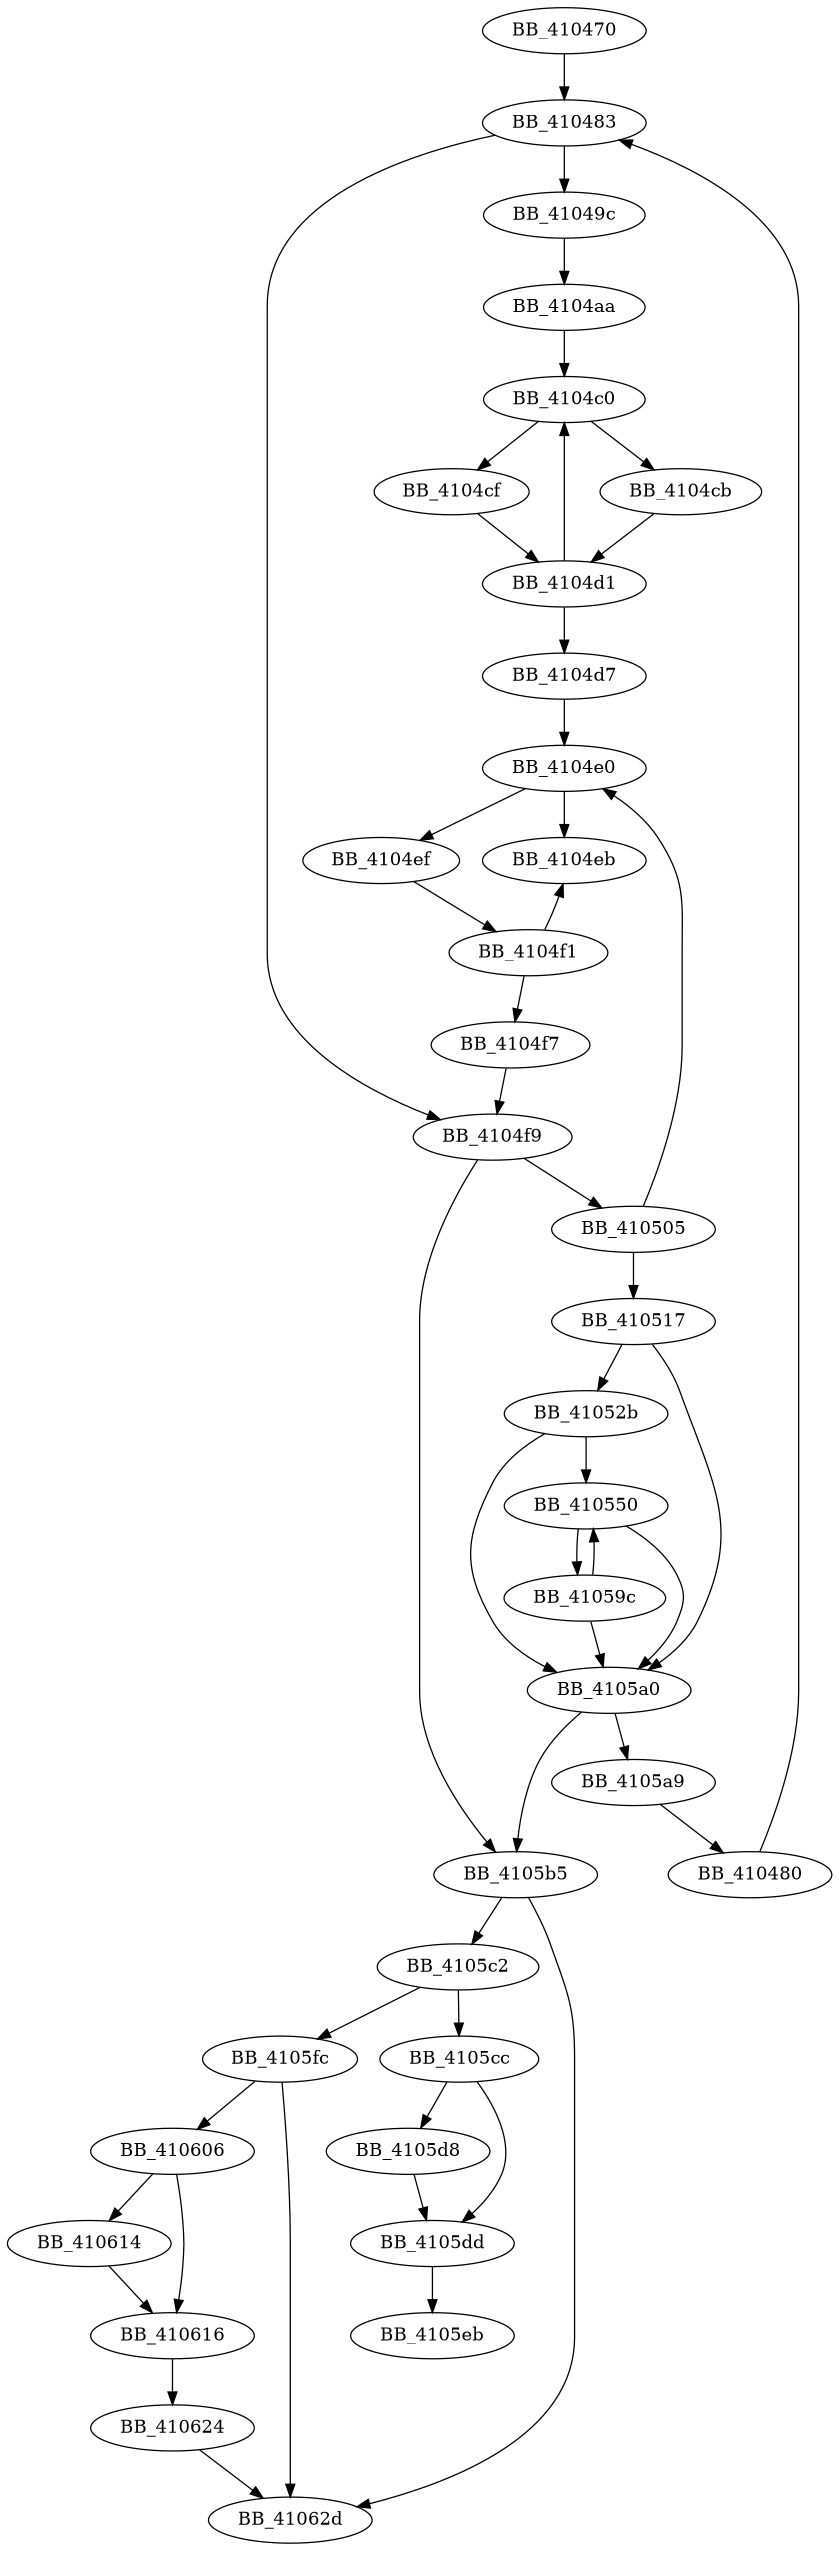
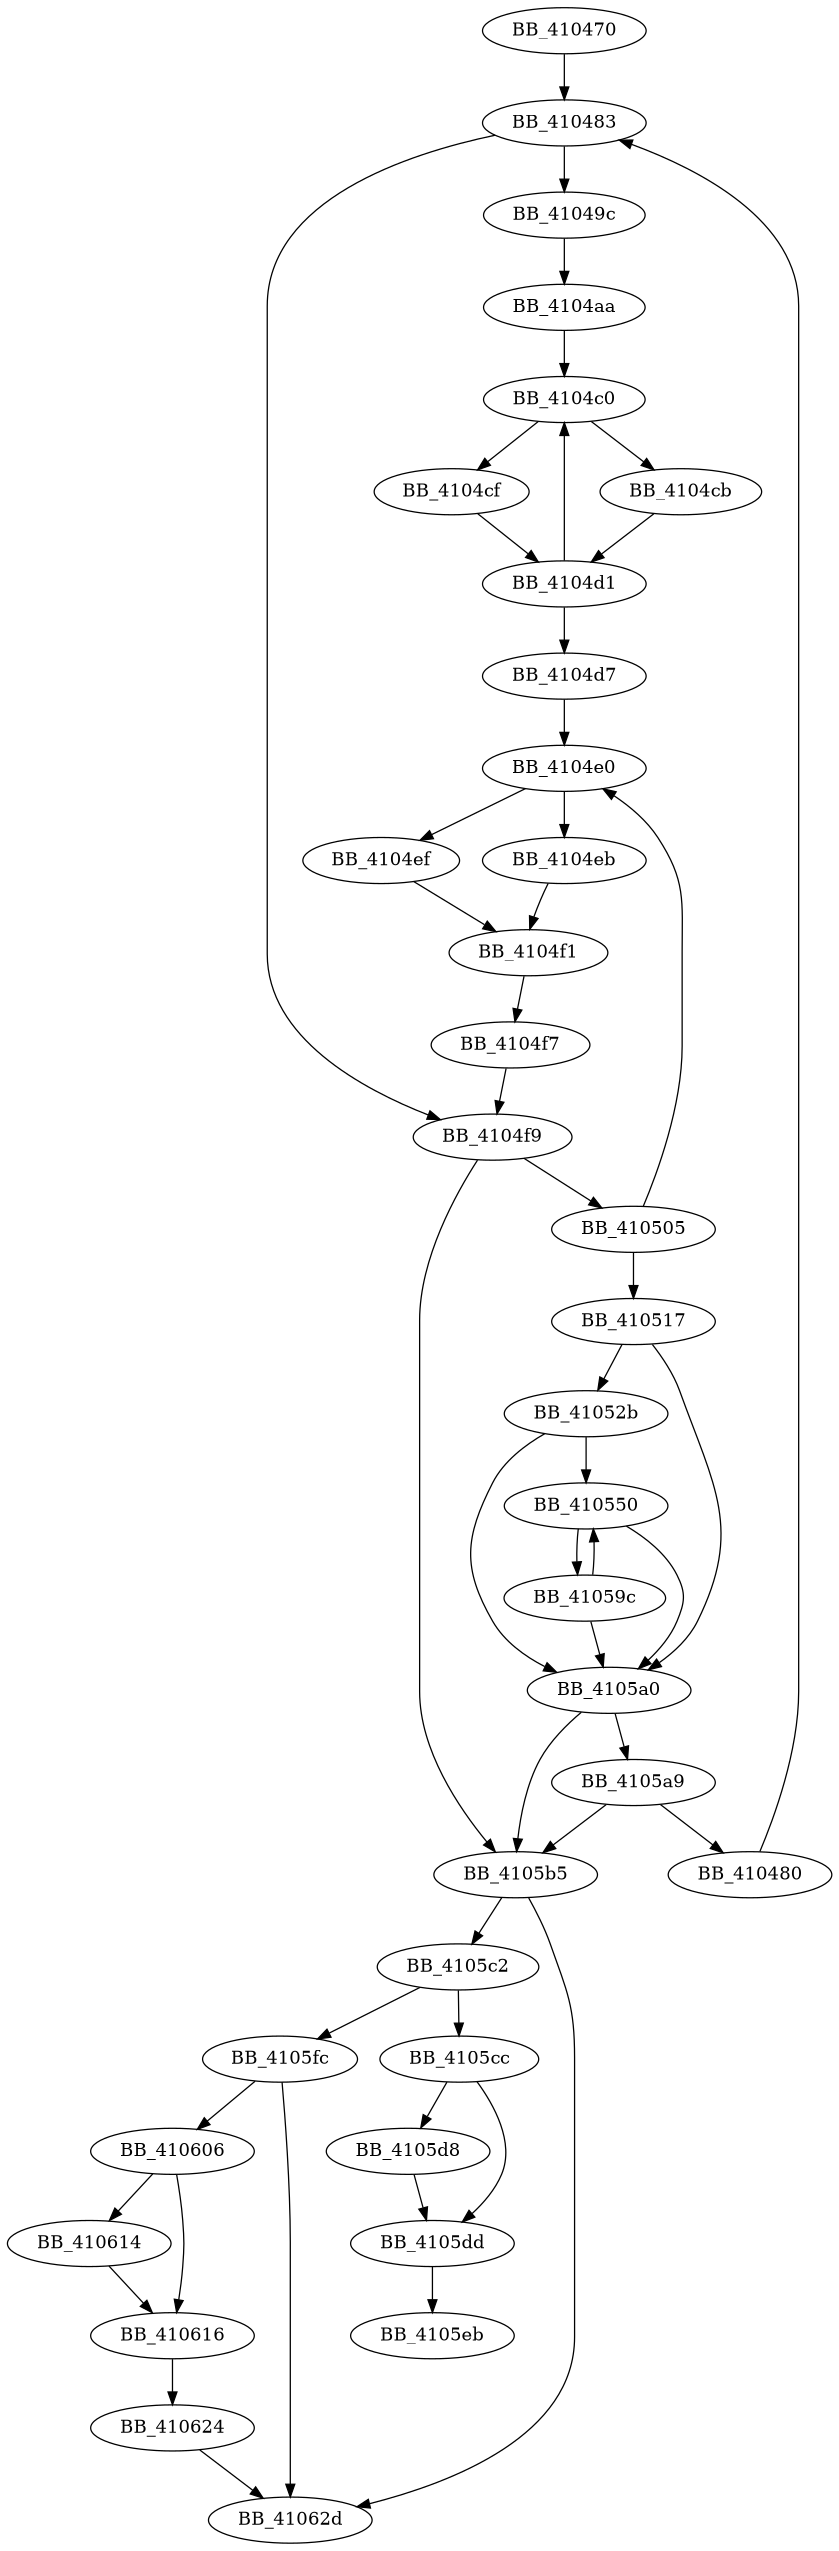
  digraph {
    BB_410470
    BB_410483
    BB_41049c
    BB_4104f9
    BB_4104aa
    BB_410505
    BB_4105b5
    BB_410480
    BB_4104c0
    BB_4104e0
    BB_410517
    BB_4105c2
    BB_41062d
    BB_4104cb
    BB_4104cf
    BB_4104d1
    BB_4104d7
    BB_4104eb
    BB_4104ef
    BB_4104f1
    BB_4104f7
    BB_41052b
    BB_4105a0
    BB_4105cc
    BB_4105fc
    BB_410550
    BB_4105a9
    BB_41059c
    BB_4105d8
    BB_4105dd
    BB_410606
    BB_4105eb
    BB_410614
    BB_410616
    BB_410624
    BB_410470 -> BB_410483
    BB_410483 -> BB_41049c
    BB_410483 -> BB_4104f9
    BB_41049c -> BB_4104aa
    BB_4104f9 -> BB_410505
    BB_4104f9 -> BB_4105b5
    BB_4104aa -> BB_4104c0
    BB_410505 -> BB_4104e0
    BB_410505 -> BB_410517
    BB_4105b5 -> BB_4105c2
    BB_4105b5 -> BB_41062d
    BB_410480 -> BB_410483
    BB_4104c0 -> BB_4104cb
    BB_4104c0 -> BB_4104cf
    BB_4104e0 -> BB_4104eb
    BB_4104e0 -> BB_4104ef
    BB_410517 -> BB_41052b
    BB_410517 -> BB_4105a0
    BB_4105c2 -> BB_4105cc
    BB_4105c2 -> BB_4105fc
    BB_4104cb -> BB_4104d1
    BB_4104cf -> BB_4104d1
    BB_4104d1 -> BB_4104c0
    BB_4104d1 -> BB_4104d7
    BB_4104d7 -> BB_4104e0
-   BB_4104f1 -> BB_4104eb
+   BB_4104eb -> BB_4104f1
    BB_4104ef -> BB_4104f1
    BB_4104f1 -> BB_4104f7
    BB_4104f7 -> BB_4104f9
    BB_41052b -> BB_4105a0
    BB_41052b -> BB_410550
    BB_4105a0 -> BB_4105b5
    BB_4105a0 -> BB_4105a9
    BB_4105cc -> BB_4105d8
    BB_4105cc -> BB_4105dd
    BB_4105fc -> BB_41062d
    BB_4105fc -> BB_410606
    BB_410550 -> BB_4105a0
    BB_410550 -> BB_41059c
+   BB_4105a9 -> BB_4105b5
    BB_4105a9 -> BB_410480
    BB_41059c -> BB_4105a0
    BB_41059c -> BB_410550
    BB_4105d8 -> BB_4105dd
    BB_4105dd -> BB_4105eb
    BB_410606 -> BB_410614
    BB_410606 -> BB_410616
    BB_410614 -> BB_410616
    BB_410616 -> BB_410624
    BB_410624 -> BB_41062d
  }
